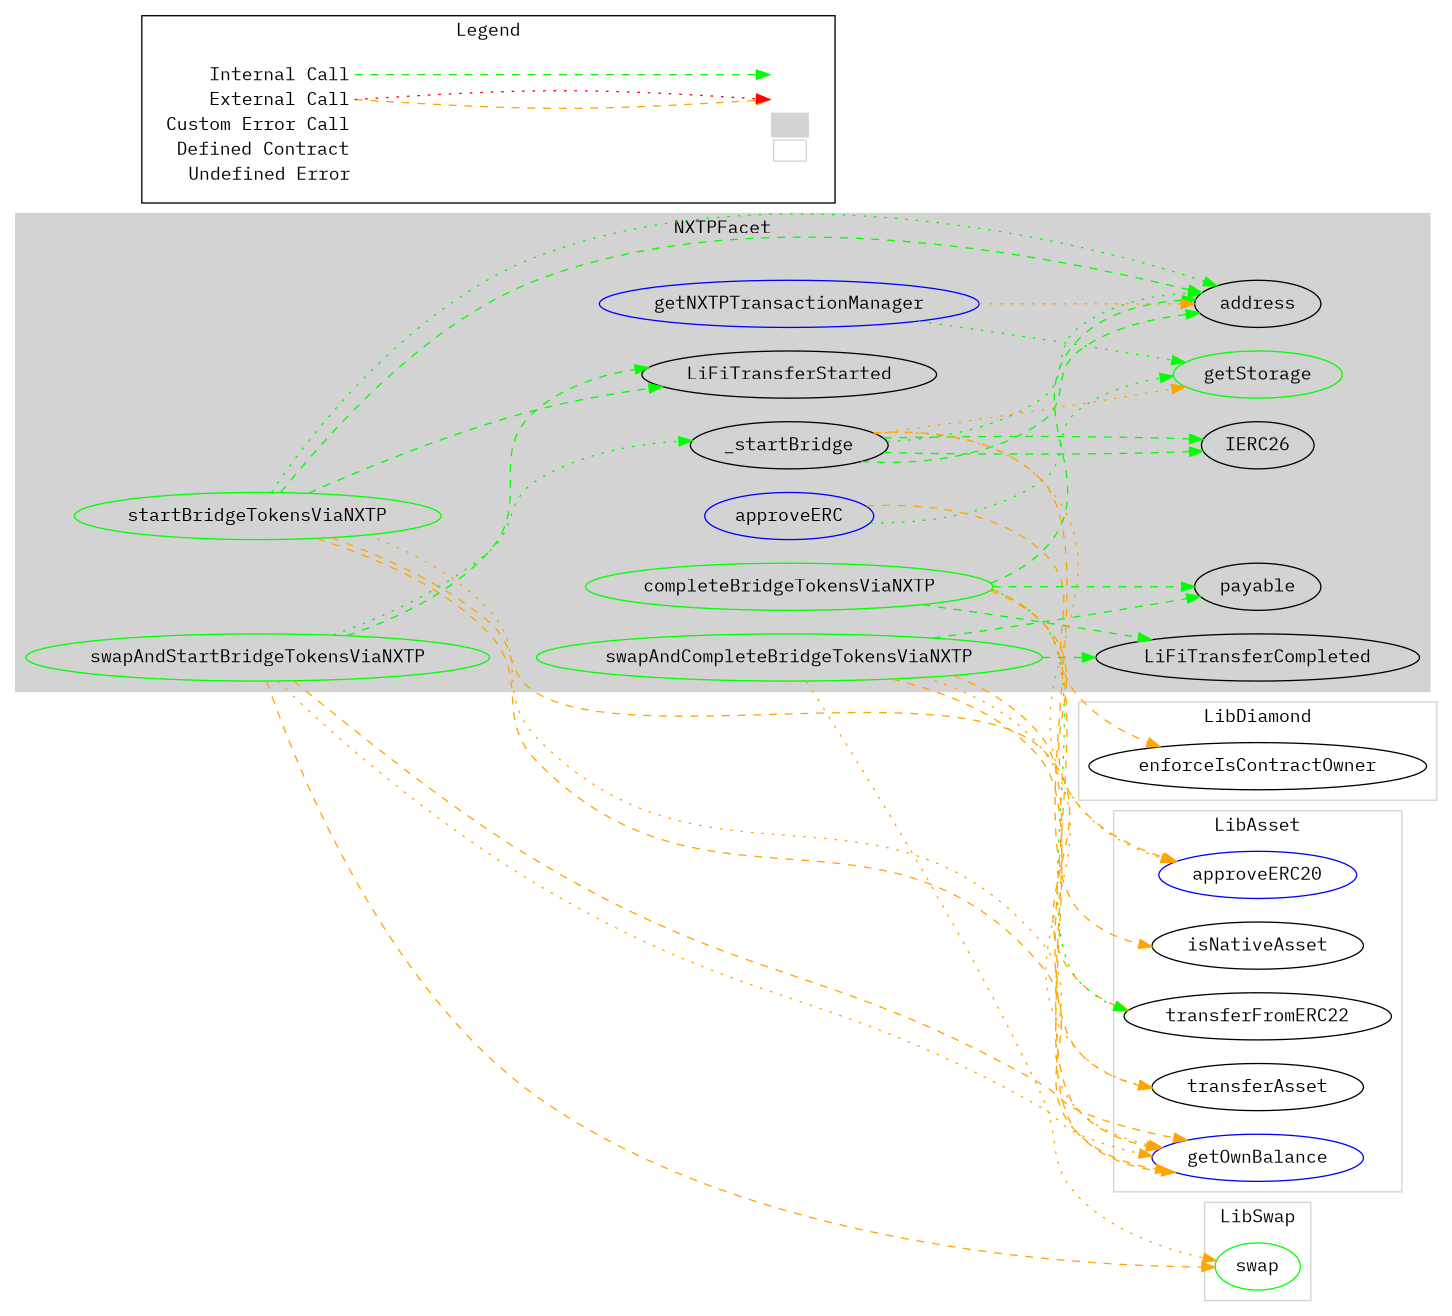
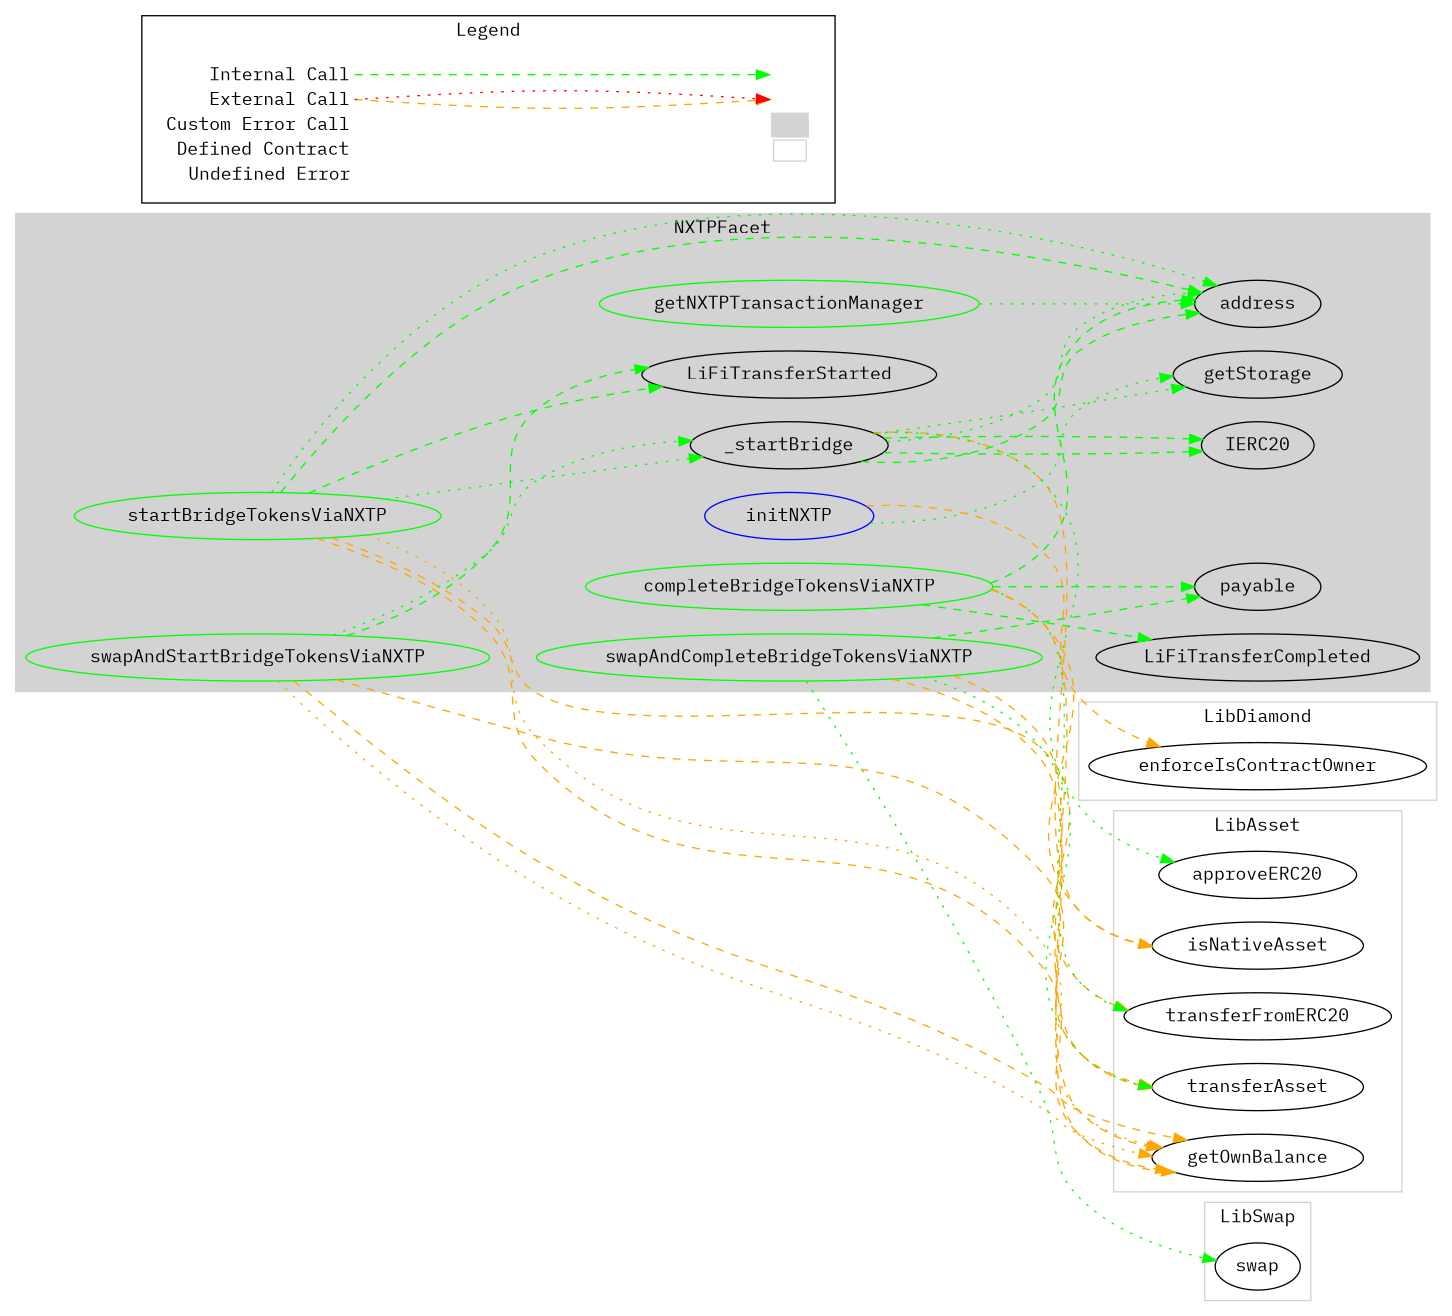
  digraph {
    compound=true
    fontname="IBM Plex Mono"
    rankdir=LR
    node [fontname="IBM Plex Mono"]
    edge [color=green fontname="IBM Plex Mono" style=dashed]
-   n1 [color=blue label=approveERC]
+   n1 [color=blue label=initNXTP]
    n2 [color=green label=startBridgeTokensViaNXTP]
    n3 [color=green label=swapAndStartBridgeTokensViaNXTP]
    n4 [color=green label=completeBridgeTokensViaNXTP]
    n5 [color=green label=swapAndCompleteBridgeTokensViaNXTP]
    n6 [label=_startBridge]
-   n7 [label=getStorage color=green]
-   n8 [color=blue label=getNXTPTransactionManager]
+   n7 [label=getStorage]
+   n8 [color=green label=getNXTPTransactionManager]
    n9 [label=address]
    n10 [label=LiFiTransferStarted]
    n11 [label=payable]
    n12 [label=LiFiTransferCompleted]
-   n13 [label=IERC26]
+   n13 [label=IERC20]
    n14 [label=enforceIsContractOwner]
-   n15 [label=getOwnBalance color=blue]
-   n16 [label=transferFromERC22]
+   n15 [label=getOwnBalance]
+   n16 [label=transferFromERC20]
    n17 [label=isNativeAsset]
    n18 [label=transferAsset]
-   n19 [label=approveERC20 color=blue]
-   n20 [label=swap color=green]
+   n19 [label=approveERC20]
+   n20 [label=swap]
    n21 [label=<<table border="0" cellpadding="2" cellspacing="0" cellborder="0">   <tr><td align="right" port="i1">Internal Call</td></tr>   <tr><td align="right" port="i2">External Call</td></tr>   <tr><td align="right" port="i2">Custom Error Call</td></tr>   <tr><td align="right" port="i3">Defined Contract</td></tr>   <tr><td align="right" port="i4">Undefined Error</td></tr>   </table>> shape=plaintext]
    n22 [label=<<table border="0" cellpadding="2" cellspacing="0" cellborder="0">   <tr><td port="i1">&nbsp;&nbsp;&nbsp;</td></tr>   <tr><td port="i2">&nbsp;&nbsp;&nbsp;</td></tr>   <tr><td port="i3" bgcolor="lightgray">&nbsp;&nbsp;&nbsp;</td></tr>   <tr><td port="i4">     <table border="1" cellborder="0" cellspacing="0" cellpadding="7" color="lightgray">       <tr>        <td></td>       </tr>      </table>   </td></tr>   </table>> shape=plaintext]
    subgraph cluster_1 {
      bgcolor=lightgray
      color=lightgray
      label=NXTPFacet
      style=filled
      n1
      n2
      n3
      n4
      n5
      n6
      n7
      n8
      n9
      n10
      n11
      n12
      n13
    }
    subgraph cluster_2 {
      color=lightgray
      label=LibDiamond
      n14
    }
    subgraph cluster_3 {
      color=lightgray
      label=LibAsset
      n15
      n16
      n17
      n18
      n19
    }
    subgraph cluster_4 {
      color=lightgray
      label=LibSwap
      n20
    }
    subgraph cluster_5 {
      label=Legend
      n21
      n22
    }
    n1 -> n7 [style=dotted]
    n1 -> n14 [color=orange]
+   n2 -> n6 [style=dotted]
    n2 -> n9
    n2 -> n9 [style=dotted]
    n2 -> n10
    n2 -> n15 [color=orange]
    n2 -> n15 [color=orange style=dotted]
    n2 -> n16 [color=orange]
    n3 -> n6 [style=dotted]
    n3 -> n10
    n3 -> n15 [color=orange style=dotted]
    n3 -> n15 [color=orange]
-   n3 -> n20 [color=orange]
+   n3 -> n18 [color=orange]
    n4 -> n9
    n4 -> n11
    n4 -> n12
    n4 -> n16 [style=dotted]
-   n4 -> n19 [color=orange]
+   n4 -> n17 [color=orange]
    n4 -> n18 [color=orange]
    n5 -> n11
-   n5 -> n12
    n5 -> n15 [color=orange]
    n5 -> n15 [color=orange]
-   n5 -> n18 [color=orange style=dotted]
-   n5 -> n20 [color=orange style=dotted]
-   n6 -> n7 [color=orange style=dotted]
+   n5 -> n18 [style=dotted]
+   n5 -> n20 [style=dotted]
+   n6 -> n7 [style=dotted]
    n6 -> n9
    n6 -> n9 [style=dotted]
    n6 -> n13
    n6 -> n13
    n6 -> n17 [color=orange]
-   n6 -> n19 [color=orange style=dotted]
-   n8 -> n7 [style=dotted]
-   n8 -> n9 [color=orange style=dotted]
+   n6 -> n19 [style=dotted]
+   n8 -> n9 [style=dotted]
    n21 -> n22 [headport="i1:w" tailport="i1:e"]
    n21 -> n22 [color=orange headport="i2:w" tailport="i2:e"]
    n21 -> n22 [color=red headport="i2:w" style=dotted tailport="i2:e"]
  }
